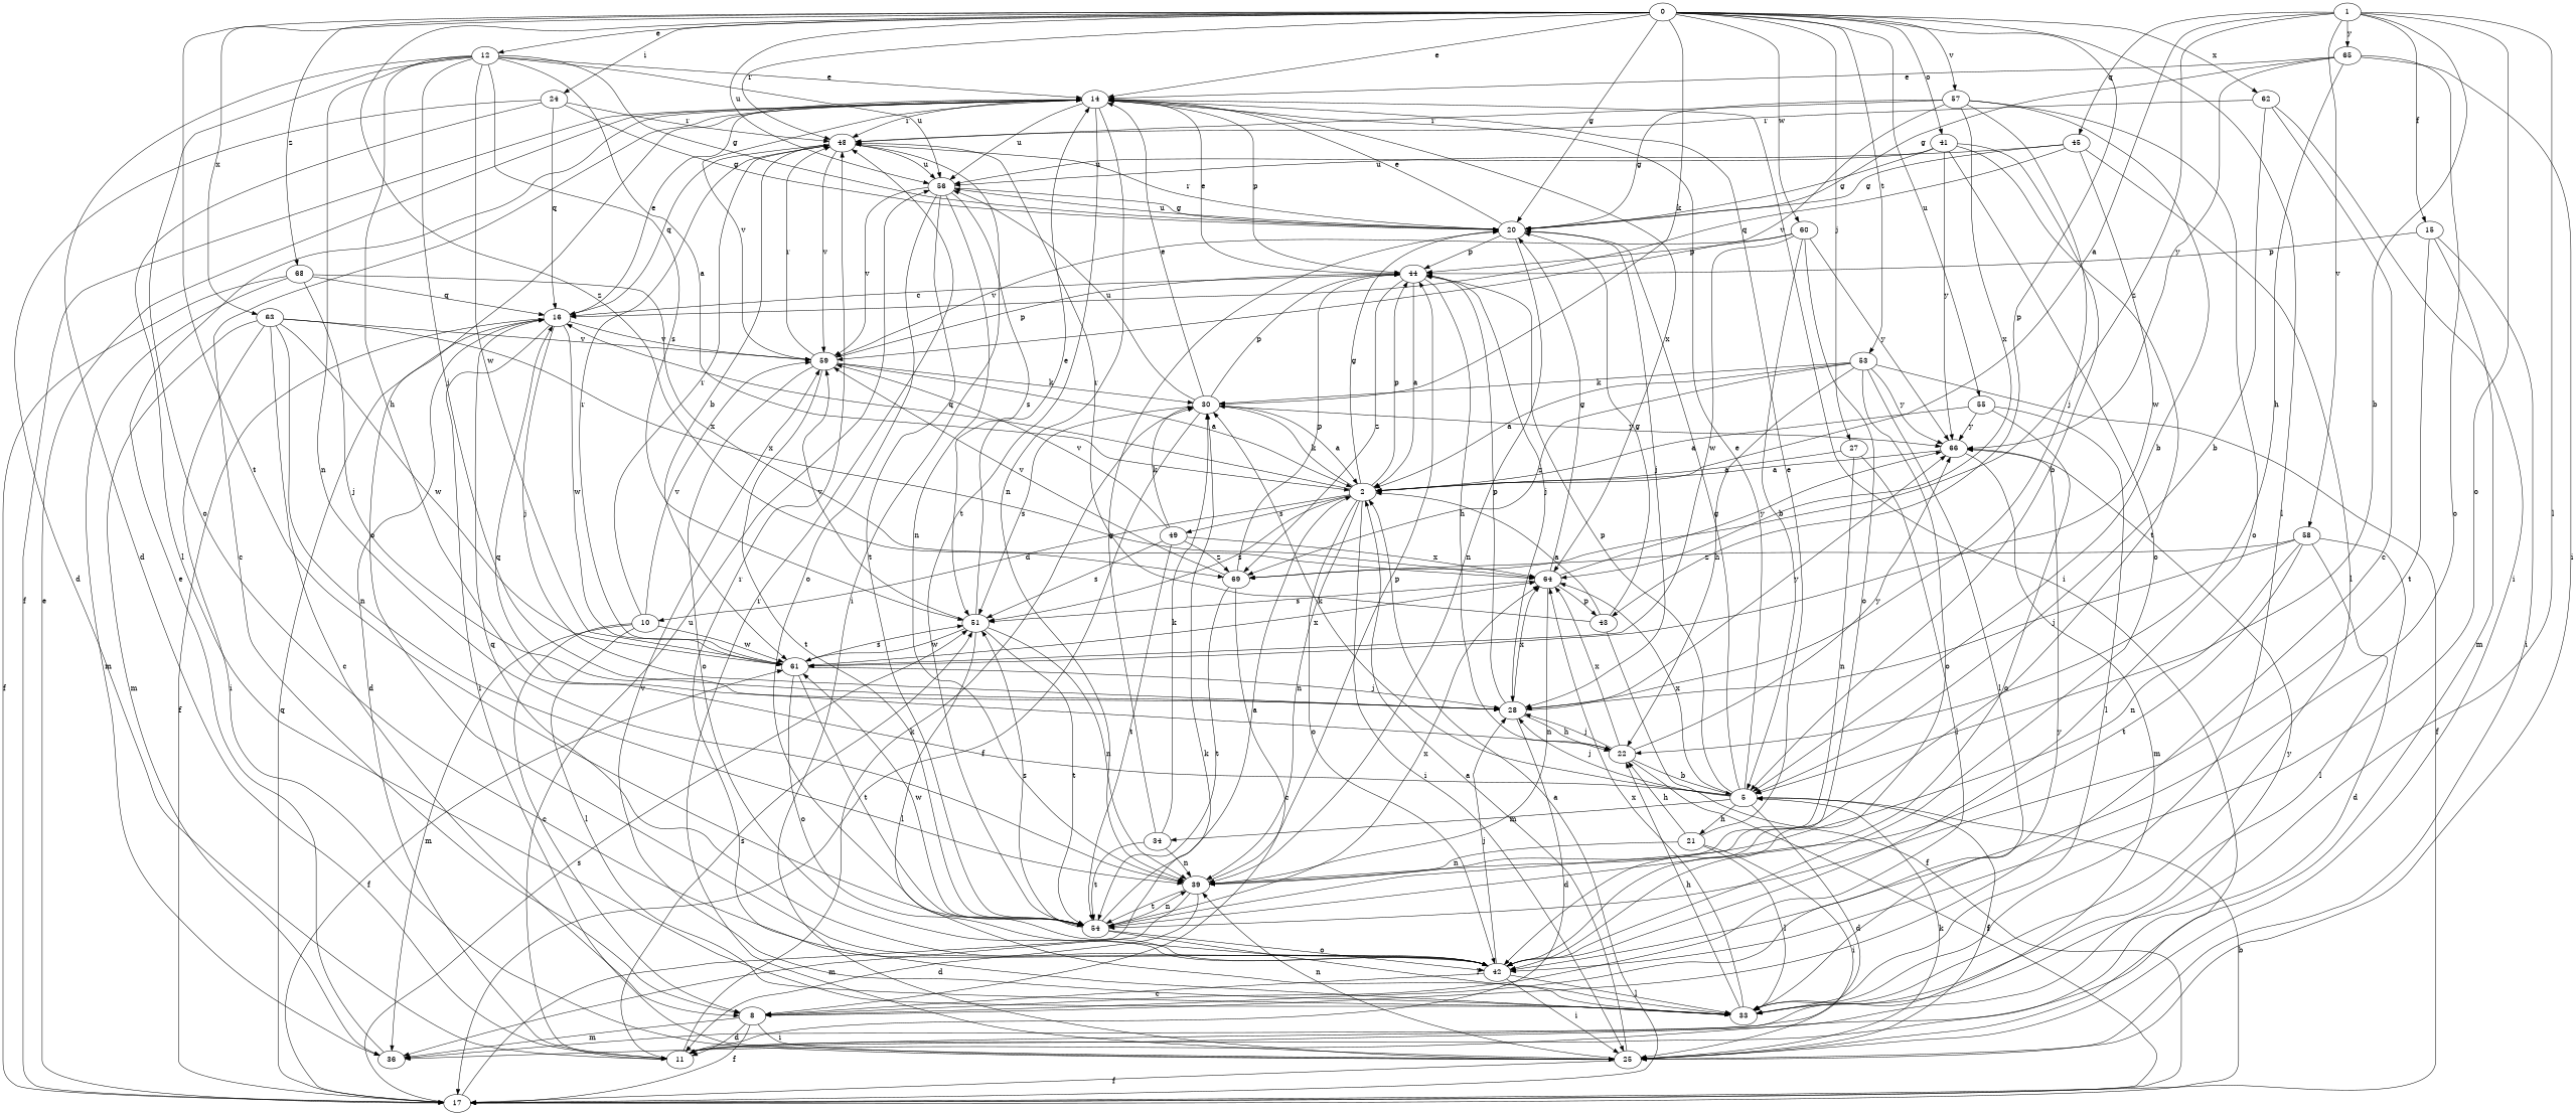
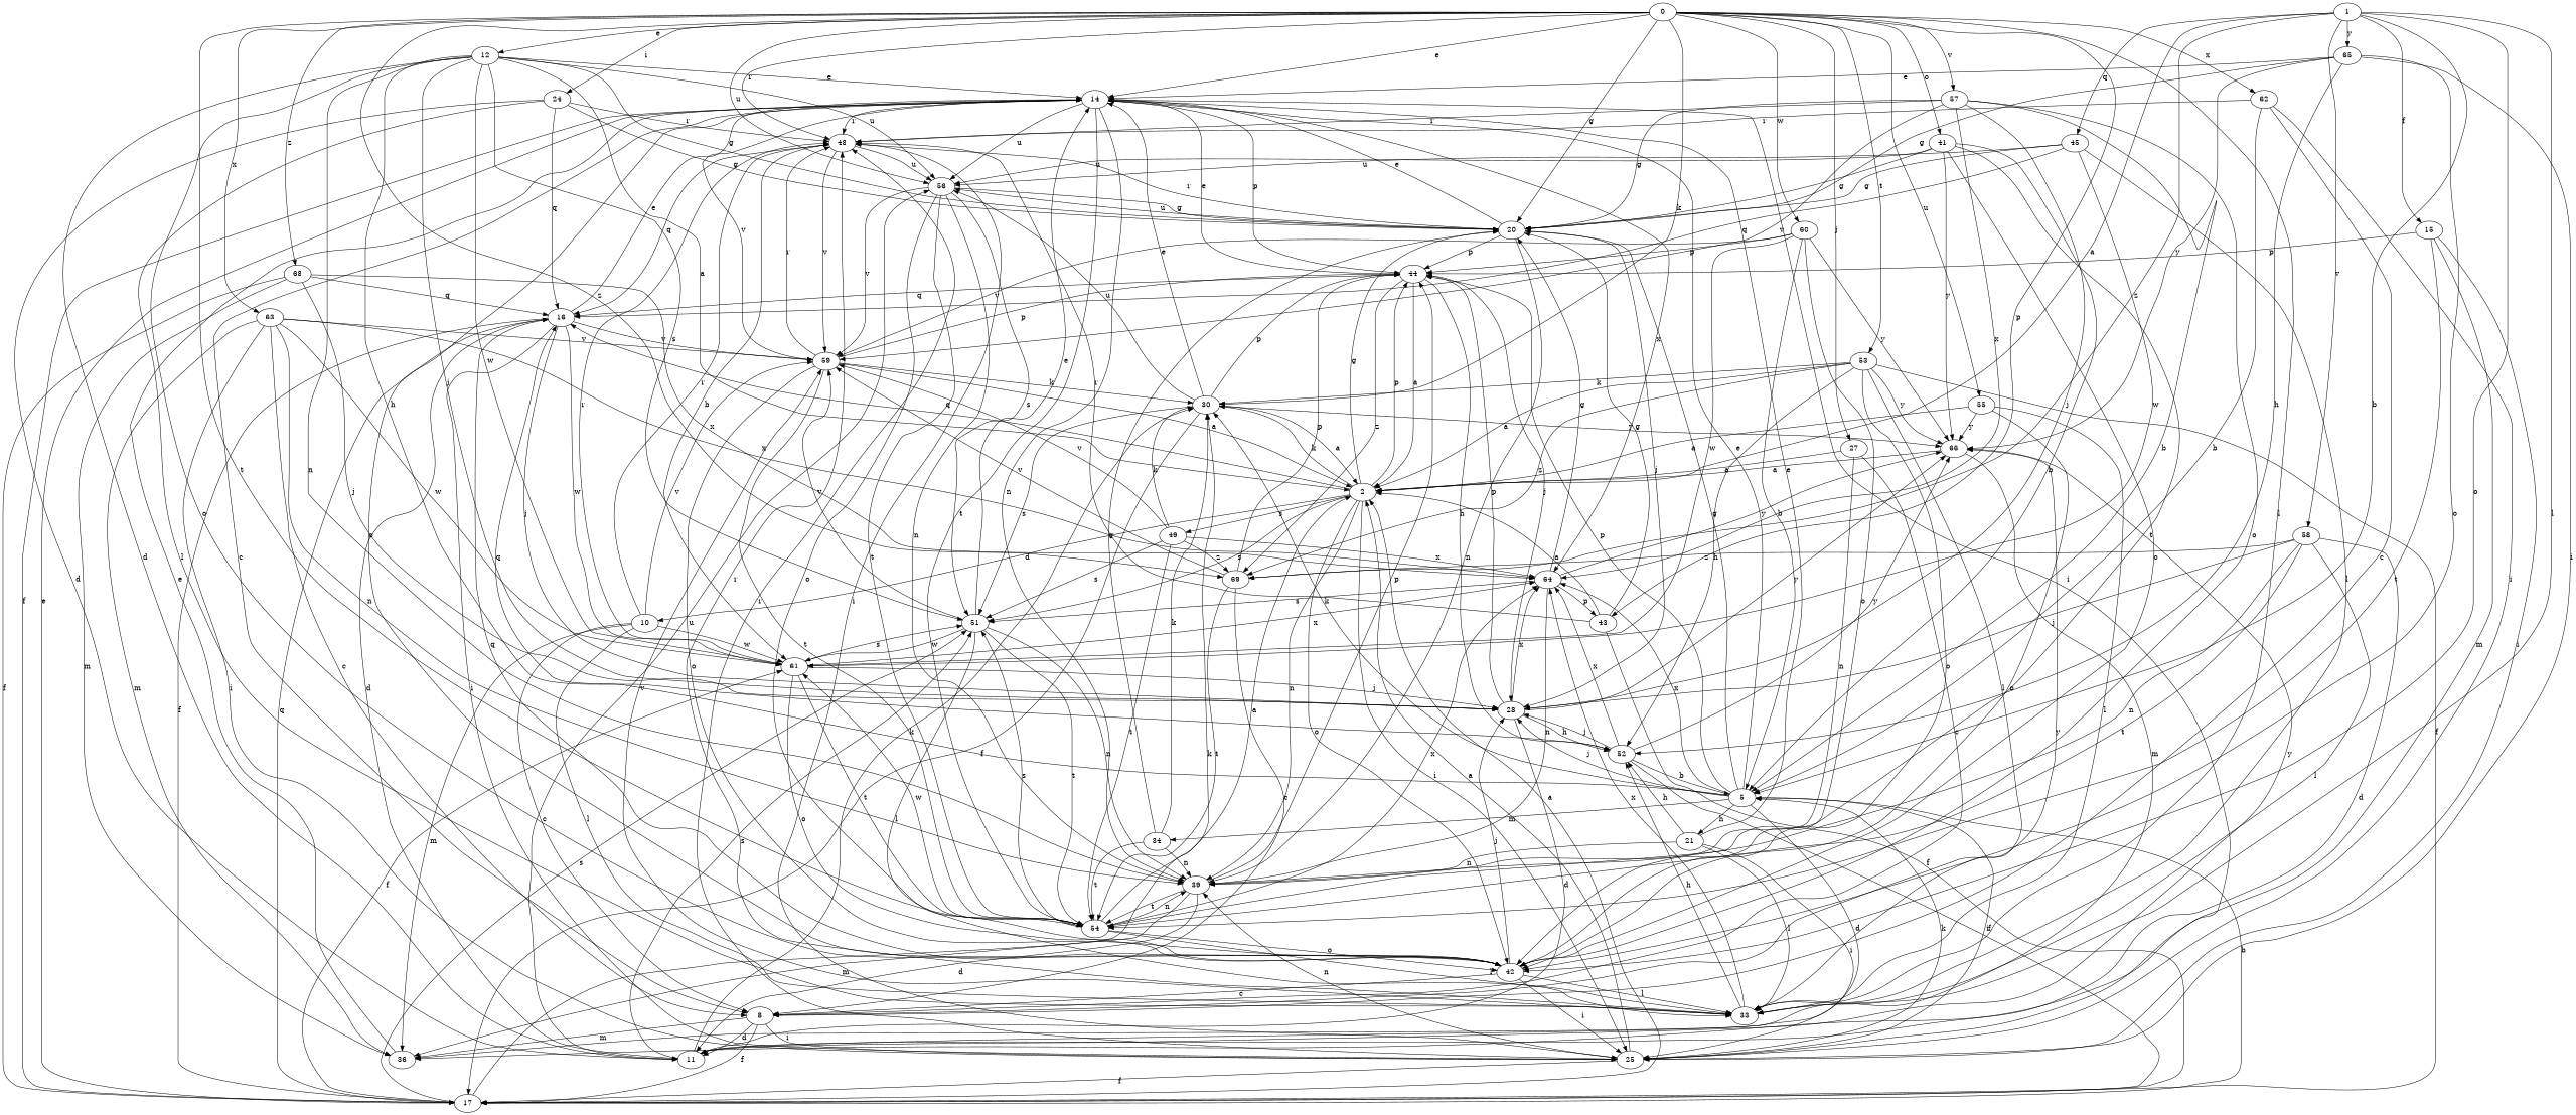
  strict digraph {
    0
    12
    14
    20
    24
    27
    30
    33
    41
    43
    48
    53
    54
    55
    56
    57
    60
    62
    63
    68
    69
    2
    42
    39
    51
    11
    28
    61
-   22
+   22 [label=52]
    25
    44
    64
    8
    17
    59
    n36 [label=16]
    66
    5
    36
    1
    15
    45
    58
    65
    10
    49
    21
    34
    0 -> 12 [label=e]
    0 -> 14 [label=e]
    0 -> 20 [label=g]
    0 -> 24 [label=i]
    0 -> 27 [label=j]
    0 -> 30 [label=k]
    0 -> 33 [label=l]
    0 -> 41 [label=o]
    0 -> 43 [label=p]
    0 -> 48 [label=r]
    0 -> 53 [label=t]
    0 -> 54 [label=t]
    0 -> 55 [label=u]
    0 -> 56 [label=u]
    0 -> 57 [label=v]
    0 -> 60 [label=w]
    0 -> 62 [label=x]
    0 -> 63 [label=x]
    0 -> 68 [label=z]
    0 -> 69 [label=z]
    12 -> 14 [label=e]
    12 -> 20 [label=g]
    12 -> 56 [label=u]
    12 -> 2 [label=a]
    12 -> 42 [label=o]
    12 -> 39 [label=n]
    12 -> 51 [label=s]
    12 -> 11 [label=d]
    12 -> 28 [label=j]
    12 -> 61 [label=w]
    12 -> 22 [label=h]
    14 -> 48 [label=r]
    14 -> 54 [label=t]
    14 -> 56 [label=u]
    14 -> 42 [label=o]
    14 -> 39 [label=n]
    14 -> 25 [label=i]
    14 -> 44 [label=p]
    14 -> 64 [label=x]
    14 -> 8 [label=c]
    14 -> 17 [label=f]
    14 -> 59 [label=v]
    20 -> 14 [label=e]
    20 -> 48 [label=r]
    20 -> 56 [label=u]
    20 -> 39 [label=n]
    20 -> 28 [label=j]
    20 -> 44 [label=p]
    24 -> 20 [label=g]
    24 -> 33 [label=l]
    24 -> 48 [label=r]
    24 -> 11 [label=d]
    24 -> n36 [label=q]
    27 -> 2 [label=a]
    27 -> 39 [label=n]
-   27 -> 8 [label=l]
+   27 -> 8 [label=c]
    30 -> 14 [label=e]
    30 -> 56 [label=u]
    30 -> 2 [label=a]
    30 -> 51 [label=s]
    30 -> 44 [label=p]
    30 -> 17 [label=f]
    30 -> 66 [label=y]
    33 -> 48 [label=r]
    33 -> 22 [label=h]
    33 -> 64 [label=x]
    33 -> 59 [label=v]
    41 -> 20 [label=g]
    41 -> 54 [label=t]
    41 -> 56 [label=u]
    41 -> 42 [label=o]
    41 -> 66 [label=y]
    41 -> 5 [label=b]
    43 -> 20 [label=g]
    43 -> 48 [label=r]
    43 -> 2 [label=a]
    43 -> 17 [label=f]
    48 -> 56 [label=u]
    48 -> 61 [label=b]
    48 -> 25 [label=i]
    48 -> 59 [label=v]
    48 -> n36 [label=q]
    53 -> 30 [label=k]
    53 -> 33 [label=l]
    53 -> 69 [label=z]
    53 -> 2 [label=a]
    53 -> 42 [label=o]
    53 -> 22 [label=h]
    53 -> 17 [label=f]
    53 -> 66 [label=y]
    54 -> 33 [label=l]
    54 -> 2 [label=a]
    54 -> 42 [label=o]
    54 -> 39 [label=n]
    54 -> 51 [label=s]
    54 -> 61 [label=w]
    54 -> 64 [label=x]
    55 -> 33 [label=l]
    55 -> 2 [label=a]
    55 -> 42 [label=o]
    55 -> 66 [label=y]
    56 -> 20 [label=g]
    56 -> 54 [label=t]
    56 -> 42 [label=o]
    56 -> 39 [label=n]
    56 -> 51 [label=s]
    56 -> 59 [label=v]
    57 -> 20 [label=g]
    57 -> 48 [label=r]
    57 -> 42 [label=o]
    57 -> 28 [label=j]
    57 -> 64 [label=x]
    57 -> 59 [label=v]
    57 -> 5 [label=b]
    60 -> 42 [label=o]
    60 -> 61 [label=w]
    60 -> 44 [label=p]
    60 -> 59 [label=v]
    60 -> 66 [label=y]
    60 -> 5 [label=b]
    62 -> 48 [label=r]
    62 -> 25 [label=i]
    62 -> 8 [label=c]
    62 -> 5 [label=b]
    63 -> 39 [label=n]
    63 -> 61 [label=w]
    63 -> 25 [label=i]
    63 -> 64 [label=x]
    63 -> 8 [label=c]
    63 -> 59 [label=v]
    63 -> 36 [label=m]
    68 -> 28 [label=j]
    68 -> 64 [label=x]
    68 -> 17 [label=f]
    68 -> n36 [label=q]
    68 -> 36 [label=m]
    69 -> 54 [label=t]
    69 -> 44 [label=p]
    69 -> 8 [label=c]
    69 -> 59 [label=v]
    2 -> 20 [label=g]
    2 -> 30 [label=k]
    2 -> 42 [label=o]
    2 -> 39 [label=n]
    2 -> 51 [label=s]
    2 -> 25 [label=i]
    2 -> 44 [label=p]
    2 -> n36 [label=q]
    2 -> 10 [label=d]
    2 -> 49 [label=s]
    42 -> 33 [label=l]
    42 -> 28 [label=j]
    42 -> 25 [label=i]
    42 -> 8 [label=c]
    42 -> n36 [label=q]
    39 -> 54 [label=t]
    39 -> 11 [label=d]
    39 -> 44 [label=p]
    39 -> 36 [label=m]
    51 -> 14 [label=e]
    51 -> 33 [label=l]
    51 -> 54 [label=t]
    51 -> 39 [label=n]
    51 -> 61 [label=w]
    51 -> 59 [label=v]
    11 -> 30 [label=k]
    11 -> 56 [label=u]
    11 -> 51 [label=s]
    11 -> 66 [label=y]
    28 -> 11 [label=d]
    28 -> 22 [label=h]
    28 -> 44 [label=p]
    28 -> 64 [label=x]
    28 -> 66 [label=y]
    61 -> 48 [label=r]
    61 -> 54 [label=t]
    61 -> 42 [label=o]
    61 -> 51 [label=s]
    61 -> 28 [label=j]
    61 -> 64 [label=x]
    22 -> 28 [label=j]
    22 -> 64 [label=x]
    22 -> 17 [label=f]
    22 -> 66 [label=y]
    22 -> 5 [label=b]
    25 -> 48 [label=r]
    25 -> 2 [label=a]
    25 -> 39 [label=n]
    25 -> 17 [label=f]
    25 -> 5 [label=k]
    44 -> 14 [label=e]
    44 -> 69 [label=z]
    44 -> 2 [label=a]
    44 -> 28 [label=j]
    44 -> 22 [label=h]
-   44 -> n36 [label=c]
+   44 -> n36 [label=q]
    64 -> 20 [label=g]
    64 -> 43 [label=p]
    64 -> 39 [label=n]
    64 -> 51 [label=s]
    64 -> 66 [label=y]
    8 -> 11 [label=d]
    8 -> 25 [label=i]
    8 -> 17 [label=f]
    8 -> 66 [label=y]
    8 -> 36 [label=m]
    17 -> 14 [label=e]
    17 -> 30 [label=k]
    17 -> 2 [label=a]
    17 -> 51 [label=s]
    17 -> 61 [label=f]
    17 -> n36 [label=q]
    17 -> 5 [label=b]
    59 -> 30 [label=k]
    59 -> 48 [label=r]
    59 -> 54 [label=t]
    59 -> 2 [label=a]
    59 -> 42 [label=o]
    59 -> 44 [label=p]
    n36 -> 14 [label=e]
    n36 -> 11 [label=d]
    n36 -> 28 [label=j]
    n36 -> 61 [label=w]
    n36 -> 25 [label=i]
    n36 -> 17 [label=f]
    n36 -> 59 [label=v]
    66 -> 2 [label=a]
    66 -> 36 [label=m]
    5 -> 14 [label=e]
    5 -> 20 [label=g]
    5 -> 30 [label=k]
    5 -> 11 [label=d]
    5 -> 28 [label=j]
    5 -> 25 [label=i]
    5 -> 44 [label=p]
    5 -> 64 [label=x]
    5 -> n36 [label=q]
    5 -> 21 [label=h]
    5 -> 34 [label=m]
    36 -> 14 [label=e]
    1 -> 33 [label=l]
    1 -> 69 [label=z]
    1 -> 2 [label=a]
    1 -> 42 [label=o]
    1 -> 5 [label=b]
    1 -> 15 [label=f]
    1 -> 45 [label=q]
    1 -> 58 [label=v]
    1 -> 65 [label=y]
    15 -> 54 [label=t]
    15 -> 25 [label=i]
    15 -> 44 [label=p]
    15 -> 36 [label=m]
    45 -> 20 [label=g]
    45 -> 33 [label=l]
    45 -> 56 [label=u]
    45 -> 61 [label=w]
    45 -> n36 [label=q]
    58 -> 33 [label=l]
    58 -> 54 [label=t]
    58 -> 69 [label=z]
    58 -> 39 [label=n]
    58 -> 11 [label=d]
    58 -> 28 [label=j]
    65 -> 14 [label=e]
    65 -> 20 [label=g]
    65 -> 42 [label=o]
    65 -> 22 [label=h]
    65 -> 25 [label=i]
    65 -> 66 [label=y]
    10 -> 33 [label=l]
    10 -> 48 [label=r]
    10 -> 61 [label=w]
    10 -> 8 [label=c]
    10 -> 59 [label=v]
    10 -> 36 [label=m]
    49 -> 30 [label=k]
    49 -> 54 [label=t]
    49 -> 69 [label=z]
    49 -> 51 [label=s]
    49 -> 64 [label=x]
    49 -> 59 [label=v]
    21 -> 14 [label=e]
    21 -> 33 [label=l]
    21 -> 39 [label=n]
    21 -> 22 [label=h]
    21 -> 25 [label=i]
    34 -> 20 [label=g]
    34 -> 30 [label=k]
    34 -> 54 [label=t]
    34 -> 39 [label=n]
  }
